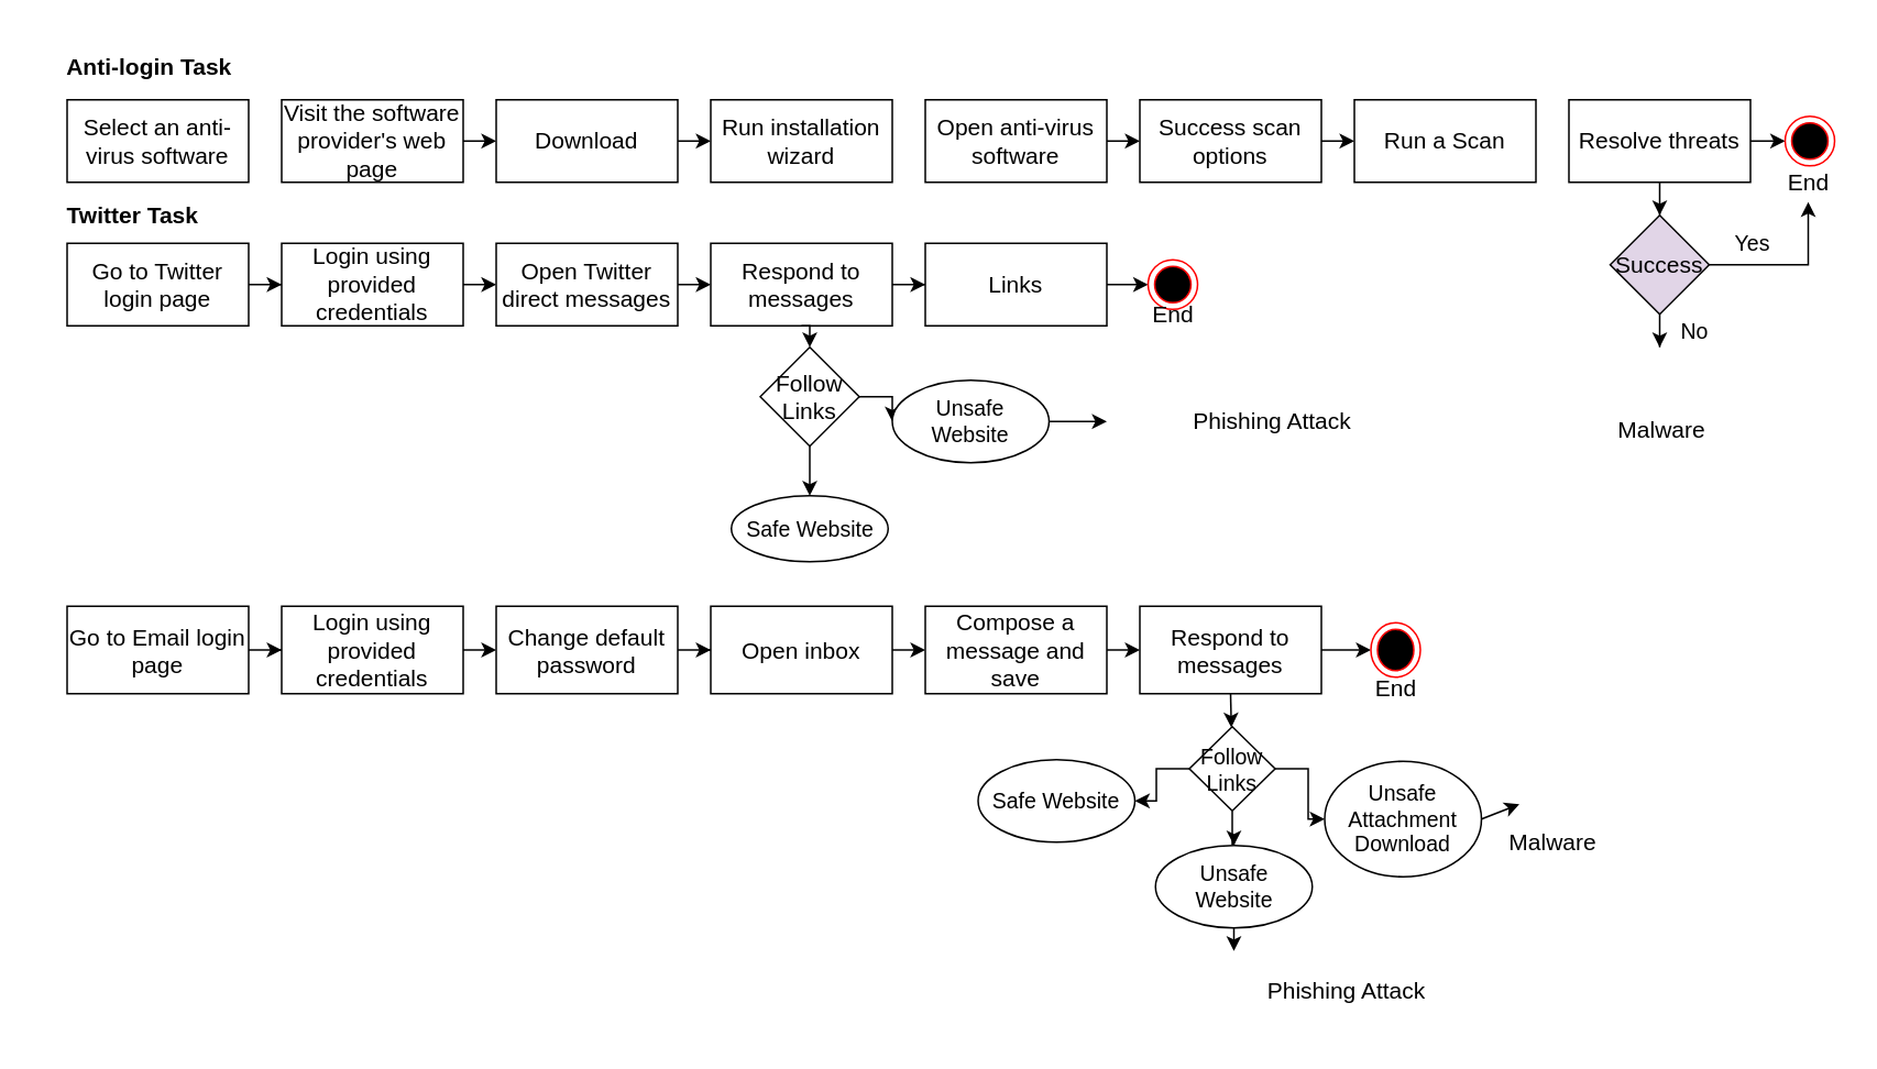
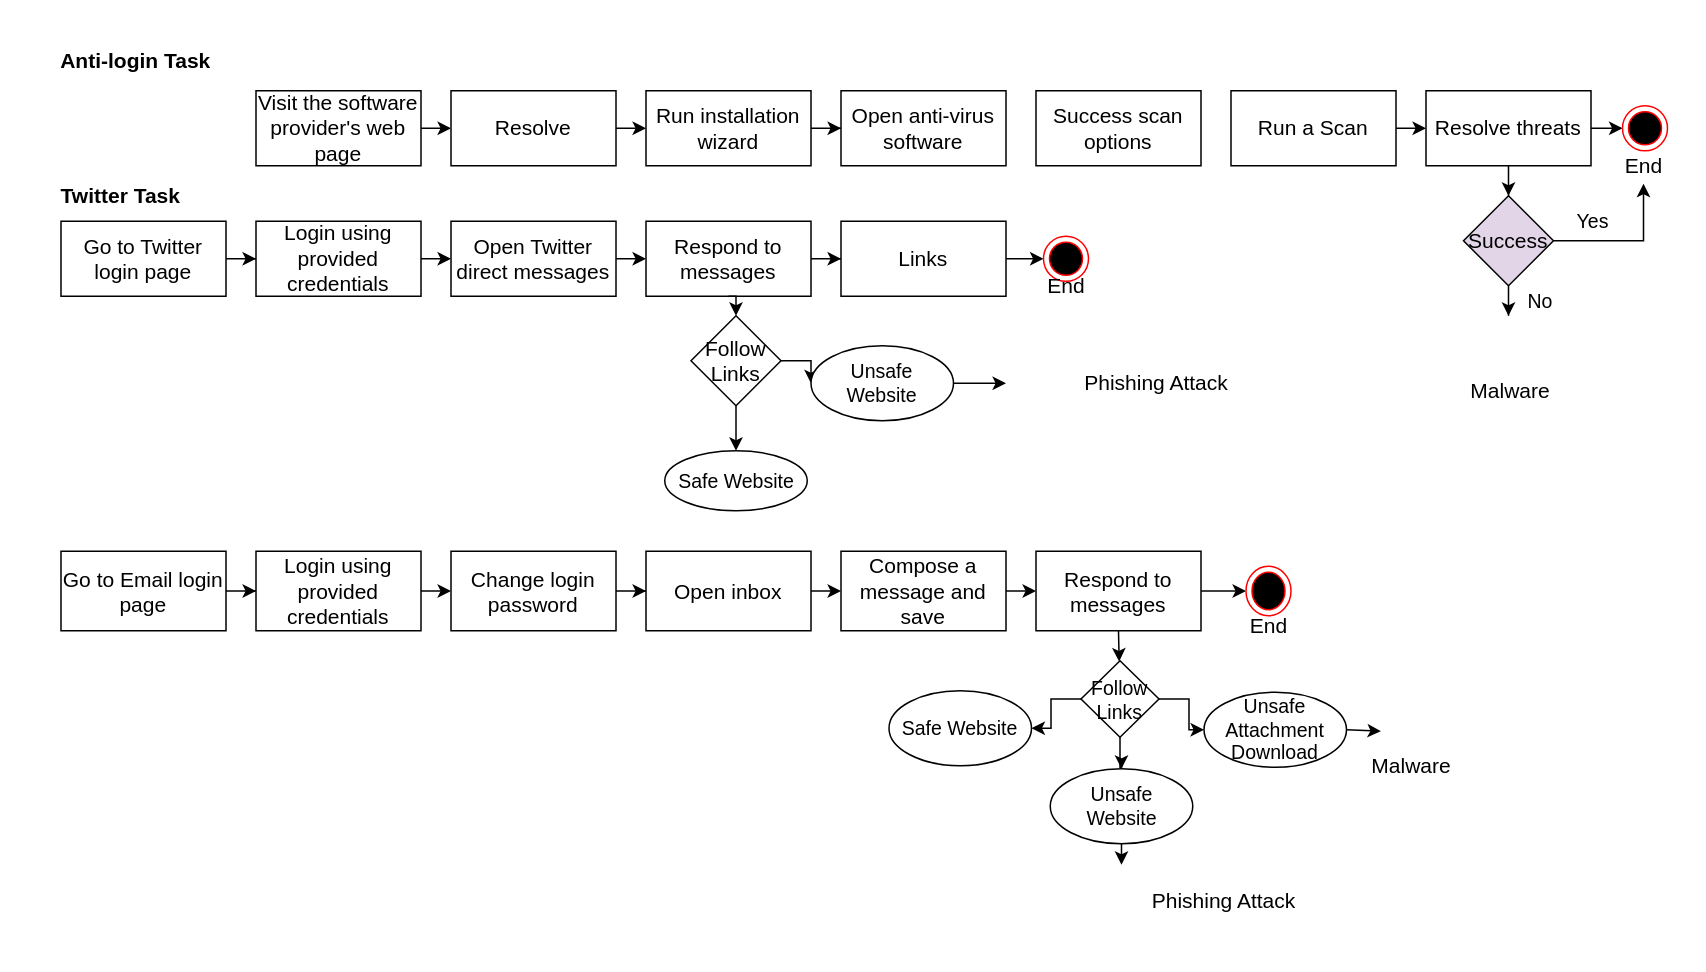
  <mxCell id="0" />
  <mxCell id="1" parent="0" />
- <mxCell id="2" value="Select an anti-virus software" style="text;html=1;align=center;verticalAlign=middle;whiteSpace=wrap;rounded=0;strokeColor=#000000;fontSize=14;" vertex="1" parent="1"><mxGeometry x="40" y="60" width="110" height="50" as="geometry" /></mxCell>
  <mxCell id="3" style="edgeStyle=orthogonalEdgeStyle;rounded=0;orthogonalLoop=1;jettySize=auto;html=1;exitX=1;exitY=0.5;exitDx=0;exitDy=0;entryX=0;entryY=0.5;entryDx=0;entryDy=0;fontSize=14;" edge="1" parent="1" source="4" target="6"><mxGeometry relative="1" as="geometry" /></mxCell>
  <mxCell id="4" value="Visit the software provider's web page" style="text;html=1;align=center;verticalAlign=middle;whiteSpace=wrap;rounded=0;strokeColor=#000000;fontSize=14;" vertex="1" parent="1"><mxGeometry x="170" y="60" width="110" height="50" as="geometry" /></mxCell>
  <mxCell id="5" style="edgeStyle=orthogonalEdgeStyle;rounded=0;orthogonalLoop=1;jettySize=auto;html=1;exitX=1;exitY=0.5;exitDx=0;exitDy=0;entryX=0;entryY=0.5;entryDx=0;entryDy=0;fontSize=14;" edge="1" parent="1" source="6" target="8"><mxGeometry relative="1" as="geometry" /></mxCell>
- <mxCell id="6" value="Download" style="text;html=1;align=center;verticalAlign=middle;whiteSpace=wrap;rounded=0;strokeColor=#000000;fontSize=14;" vertex="1" parent="1"><mxGeometry x="300" y="60" width="110" height="50" as="geometry" /></mxCell>
+ <mxCell id="6" value="Resolve" style="text;html=1;align=center;verticalAlign=middle;whiteSpace=wrap;rounded=0;strokeColor=#000000;fontSize=14;" vertex="1" parent="1"><mxGeometry x="300" y="60" width="110" height="50" as="geometry" /></mxCell>
+ <mxCell id="7" style="edgeStyle=orthogonalEdgeStyle;rounded=0;orthogonalLoop=1;jettySize=auto;html=1;exitX=1;exitY=0.5;exitDx=0;exitDy=0;fontSize=14;" edge="1" parent="1" source="8" target="10"><mxGeometry relative="1" as="geometry" /></mxCell>
  <mxCell id="8" value="Run installation wizard" style="text;html=1;align=center;verticalAlign=middle;whiteSpace=wrap;rounded=0;strokeColor=#000000;fontSize=14;" vertex="1" parent="1"><mxGeometry x="430" y="60" width="110" height="50" as="geometry" /></mxCell>
- <mxCell id="9" style="edgeStyle=orthogonalEdgeStyle;rounded=0;orthogonalLoop=1;jettySize=auto;html=1;exitX=1;exitY=0.5;exitDx=0;exitDy=0;entryX=0;entryY=0.5;entryDx=0;entryDy=0;fontSize=14;" edge="1" parent="1" source="10" target="12"><mxGeometry relative="1" as="geometry" /></mxCell>
  <mxCell id="10" value="Open anti-virus software" style="text;html=1;align=center;verticalAlign=middle;whiteSpace=wrap;rounded=0;strokeColor=#000000;fontSize=14;" vertex="1" parent="1"><mxGeometry x="560" y="60" width="110" height="50" as="geometry" /></mxCell>
- <mxCell id="11" style="edgeStyle=orthogonalEdgeStyle;rounded=0;orthogonalLoop=1;jettySize=auto;html=1;exitX=1;exitY=0.5;exitDx=0;exitDy=0;entryX=0;entryY=0.5;entryDx=0;entryDy=0;fontSize=14;" edge="1" parent="1" source="12" target="14"><mxGeometry relative="1" as="geometry" /></mxCell>
  <mxCell id="12" value="Success scan options" style="text;html=1;align=center;verticalAlign=middle;whiteSpace=wrap;rounded=0;strokeColor=#000000;fontSize=14;" vertex="1" parent="1"><mxGeometry x="690" y="60" width="110" height="50" as="geometry" /></mxCell>
+ <mxCell id="13" style="edgeStyle=orthogonalEdgeStyle;rounded=0;orthogonalLoop=1;jettySize=auto;html=1;exitX=1;exitY=0.5;exitDx=0;exitDy=0;entryX=0;entryY=0.5;entryDx=0;entryDy=0;fontSize=14;" edge="1" parent="1" source="14" target="17"><mxGeometry relative="1" as="geometry" /></mxCell>
  <mxCell id="14" value="Run a Scan" style="text;html=1;align=center;verticalAlign=middle;whiteSpace=wrap;rounded=0;strokeColor=#000000;fontSize=14;" vertex="1" parent="1"><mxGeometry x="820" y="60" width="110" height="50" as="geometry" /></mxCell>
  <mxCell id="15" style="edgeStyle=orthogonalEdgeStyle;rounded=0;orthogonalLoop=1;jettySize=auto;html=1;exitX=1;exitY=0.5;exitDx=0;exitDy=0;fontSize=14;" edge="1" parent="1" source="17" target="48"><mxGeometry relative="1" as="geometry"><mxPoint x="1080" y="85" as="targetPoint" /></mxGeometry></mxCell>
  <mxCell id="16" style="edgeStyle=orthogonalEdgeStyle;rounded=0;orthogonalLoop=1;jettySize=auto;html=1;exitX=0.5;exitY=1;exitDx=0;exitDy=0;fontSize=13;" edge="1" parent="1" source="17" target="75"><mxGeometry relative="1" as="geometry" /></mxCell>
  <mxCell id="17" value="Resolve threats" style="text;html=1;align=center;verticalAlign=middle;whiteSpace=wrap;rounded=0;strokeColor=#000000;fontSize=14;" vertex="1" parent="1"><mxGeometry x="950" y="60" width="110" height="50" as="geometry" /></mxCell>
  <mxCell id="18" style="edgeStyle=orthogonalEdgeStyle;rounded=0;orthogonalLoop=1;jettySize=auto;html=1;exitX=1;exitY=0.5;exitDx=0;exitDy=0;fontSize=14;" edge="1" parent="1" source="19" target="21"><mxGeometry relative="1" as="geometry" /></mxCell>
  <mxCell id="19" value="Go to Twitter login page" style="text;html=1;align=center;verticalAlign=middle;whiteSpace=wrap;rounded=0;strokeColor=#000000;fontSize=14;" vertex="1" parent="1"><mxGeometry x="40" y="147" width="110" height="50" as="geometry" /></mxCell>
  <mxCell id="20" style="edgeStyle=orthogonalEdgeStyle;rounded=0;orthogonalLoop=1;jettySize=auto;html=1;exitX=1;exitY=0.5;exitDx=0;exitDy=0;entryX=0;entryY=0.5;entryDx=0;entryDy=0;fontSize=14;" edge="1" parent="1" source="21" target="23"><mxGeometry relative="1" as="geometry" /></mxCell>
  <mxCell id="21" value="Login using provided credentials" style="text;html=1;align=center;verticalAlign=middle;whiteSpace=wrap;rounded=0;strokeColor=#000000;fontSize=14;" vertex="1" parent="1"><mxGeometry x="170" y="147" width="110" height="50" as="geometry" /></mxCell>
  <mxCell id="22" style="edgeStyle=orthogonalEdgeStyle;rounded=0;orthogonalLoop=1;jettySize=auto;html=1;exitX=1;exitY=0.5;exitDx=0;exitDy=0;entryX=0;entryY=0.5;entryDx=0;entryDy=0;fontSize=14;" edge="1" parent="1" source="23" target="26"><mxGeometry relative="1" as="geometry" /></mxCell>
  <mxCell id="23" value="Open Twitter direct messages" style="text;html=1;align=center;verticalAlign=middle;whiteSpace=wrap;rounded=0;strokeColor=#000000;fontSize=14;" vertex="1" parent="1"><mxGeometry x="300" y="147" width="110" height="50" as="geometry" /></mxCell>
  <mxCell id="24" style="edgeStyle=orthogonalEdgeStyle;rounded=0;orthogonalLoop=1;jettySize=auto;html=1;exitX=1;exitY=0.5;exitDx=0;exitDy=0;fontSize=14;" edge="1" parent="1" source="26" target="28"><mxGeometry relative="1" as="geometry" /></mxCell>
  <mxCell id="25" style="edgeStyle=orthogonalEdgeStyle;rounded=0;orthogonalLoop=1;jettySize=auto;html=1;exitX=0.5;exitY=1;exitDx=0;exitDy=0;entryX=0.5;entryY=0;entryDx=0;entryDy=0;" edge="1" parent="1" source="26" target="52"><mxGeometry relative="1" as="geometry" /></mxCell>
  <mxCell id="26" value="Respond to messages" style="text;html=1;align=center;verticalAlign=middle;whiteSpace=wrap;rounded=0;strokeColor=#000000;fontSize=14;" vertex="1" parent="1"><mxGeometry x="430" y="147" width="110" height="50" as="geometry" /></mxCell>
  <mxCell id="27" style="edgeStyle=orthogonalEdgeStyle;rounded=0;orthogonalLoop=1;jettySize=auto;html=1;exitX=1;exitY=0.5;exitDx=0;exitDy=0;entryX=0;entryY=0.5;entryDx=0;entryDy=0;fontSize=14;" edge="1" parent="1" source="28" target="46"><mxGeometry relative="1" as="geometry" /></mxCell>
  <mxCell id="28" value="Links" style="text;html=1;align=center;verticalAlign=middle;whiteSpace=wrap;rounded=0;strokeColor=#000000;fontSize=14;" vertex="1" parent="1"><mxGeometry x="560" y="147" width="110" height="50" as="geometry" /></mxCell>
  <mxCell id="29" value="&lt;font style=&quot;font-size: 14px;&quot;&gt;&lt;b style=&quot;font-size: 14px;&quot;&gt;Twitter Task&lt;/b&gt;&lt;/font&gt;" style="text;html=1;strokeColor=none;fillColor=none;align=center;verticalAlign=middle;whiteSpace=wrap;rounded=0;fontSize=14;" vertex="1" parent="1"><mxGeometry x="20" y="110" width="120" height="40" as="geometry" /></mxCell>
  <mxCell id="30" value="&lt;b style=&quot;font-size: 14px;&quot;&gt;&lt;font style=&quot;font-size: 14px;&quot;&gt;Anti-login Task&lt;/font&gt;&lt;/b&gt;" style="text;html=1;strokeColor=none;fillColor=none;align=center;verticalAlign=middle;whiteSpace=wrap;rounded=0;fontSize=14;" vertex="1" parent="1"><mxGeometry x="30" y="20" width="120" height="40" as="geometry" /></mxCell>
  <mxCell id="31" style="edgeStyle=orthogonalEdgeStyle;rounded=0;orthogonalLoop=1;jettySize=auto;html=1;exitX=1;exitY=0.5;exitDx=0;exitDy=0;fontSize=14;" edge="1" parent="1" source="32" target="34"><mxGeometry relative="1" as="geometry" /></mxCell>
  <mxCell id="32" value="Go to Email login page" style="text;html=1;align=center;verticalAlign=middle;whiteSpace=wrap;rounded=0;strokeColor=#000000;fontSize=14;" vertex="1" parent="1"><mxGeometry x="40" y="367" width="110" height="53" as="geometry" /></mxCell>
  <mxCell id="33" style="edgeStyle=orthogonalEdgeStyle;rounded=0;orthogonalLoop=1;jettySize=auto;html=1;exitX=1;exitY=0.5;exitDx=0;exitDy=0;entryX=0;entryY=0.5;entryDx=0;entryDy=0;fontSize=14;" edge="1" parent="1" source="34" target="36"><mxGeometry relative="1" as="geometry" /></mxCell>
  <mxCell id="34" value="Login using provided credentials" style="text;html=1;align=center;verticalAlign=middle;whiteSpace=wrap;rounded=0;strokeColor=#000000;fontSize=14;" vertex="1" parent="1"><mxGeometry x="170" y="367" width="110" height="53" as="geometry" /></mxCell>
  <mxCell id="35" style="edgeStyle=orthogonalEdgeStyle;rounded=0;orthogonalLoop=1;jettySize=auto;html=1;exitX=1;exitY=0.5;exitDx=0;exitDy=0;fontSize=14;" edge="1" parent="1" source="36" target="38"><mxGeometry relative="1" as="geometry" /></mxCell>
- <mxCell id="36" value="Change default password" style="text;html=1;align=center;verticalAlign=middle;whiteSpace=wrap;rounded=0;strokeColor=#000000;fontSize=14;" vertex="1" parent="1"><mxGeometry x="300" y="367" width="110" height="53" as="geometry" /></mxCell>
+ <mxCell id="36" value="Change login password" style="text;html=1;align=center;verticalAlign=middle;whiteSpace=wrap;rounded=0;strokeColor=#000000;fontSize=14;" vertex="1" parent="1"><mxGeometry x="300" y="367" width="110" height="53" as="geometry" /></mxCell>
  <mxCell id="37" style="edgeStyle=orthogonalEdgeStyle;rounded=0;orthogonalLoop=1;jettySize=auto;html=1;exitX=1;exitY=0.5;exitDx=0;exitDy=0;entryX=0;entryY=0.5;entryDx=0;entryDy=0;fontSize=14;" edge="1" parent="1" source="38" target="40"><mxGeometry relative="1" as="geometry" /></mxCell>
  <mxCell id="38" value="Open inbox" style="text;html=1;align=center;verticalAlign=middle;whiteSpace=wrap;rounded=0;strokeColor=#000000;fontSize=14;" vertex="1" parent="1"><mxGeometry x="430" y="367" width="110" height="53" as="geometry" /></mxCell>
  <mxCell id="39" style="edgeStyle=orthogonalEdgeStyle;rounded=0;orthogonalLoop=1;jettySize=auto;html=1;exitX=1;exitY=0.5;exitDx=0;exitDy=0;entryX=0;entryY=0.5;entryDx=0;entryDy=0;fontSize=14;" edge="1" parent="1" source="40" target="43"><mxGeometry relative="1" as="geometry" /></mxCell>
  <mxCell id="40" value="Compose a message and save" style="text;html=1;align=center;verticalAlign=middle;whiteSpace=wrap;rounded=0;strokeColor=#000000;fontSize=14;" vertex="1" parent="1"><mxGeometry x="560" y="367" width="110" height="53" as="geometry" /></mxCell>
  <mxCell id="41" style="edgeStyle=orthogonalEdgeStyle;rounded=0;orthogonalLoop=1;jettySize=auto;html=1;exitX=1;exitY=0.5;exitDx=0;exitDy=0;entryX=0;entryY=0.5;entryDx=0;entryDy=0;fontSize=14;" edge="1" parent="1" source="43" target="44"><mxGeometry relative="1" as="geometry"><mxPoint x="820" y="392" as="targetPoint" /></mxGeometry></mxCell>
  <mxCell id="42" style="rounded=0;orthogonalLoop=1;jettySize=auto;html=1;exitX=0.5;exitY=1;exitDx=0;exitDy=0;" edge="1" parent="1" source="43" target="59"><mxGeometry relative="1" as="geometry" /></mxCell>
  <mxCell id="43" value="Respond to messages" style="text;html=1;align=center;verticalAlign=middle;whiteSpace=wrap;rounded=0;strokeColor=#000000;fontSize=14;" vertex="1" parent="1"><mxGeometry x="690" y="367" width="110" height="53" as="geometry" /></mxCell>
  <mxCell id="44" value="" style="ellipse;html=1;shape=endState;fillColor=#000000;strokeColor=#ff0000;fontSize=14;" vertex="1" parent="1"><mxGeometry x="830" y="377" width="30" height="33" as="geometry" /></mxCell>
  <mxCell id="45" value="&lt;div style=&quot;font-size: 14px;&quot;&gt;End&lt;/div&gt;" style="text;html=1;align=center;verticalAlign=middle;resizable=0;points=[];autosize=1;fontSize=14;" vertex="1" parent="1"><mxGeometry x="825" y="407" width="40" height="20" as="geometry" /></mxCell>
  <mxCell id="46" value="" style="ellipse;html=1;shape=endState;fillColor=#000000;strokeColor=#ff0000;fontSize=14;" vertex="1" parent="1"><mxGeometry x="695" y="157" width="30" height="30" as="geometry" /></mxCell>
  <mxCell id="47" value="&lt;div style=&quot;font-size: 14px;&quot;&gt;End&lt;/div&gt;" style="text;html=1;align=center;verticalAlign=middle;resizable=0;points=[];autosize=1;fontSize=14;" vertex="1" parent="1"><mxGeometry x="690" y="180" width="40" height="20" as="geometry" /></mxCell>
  <mxCell id="48" value="" style="ellipse;html=1;shape=endState;fillColor=#000000;strokeColor=#ff0000;fontSize=14;" vertex="1" parent="1"><mxGeometry x="1081" y="70" width="30" height="30" as="geometry" /></mxCell>
  <mxCell id="49" value="&lt;div style=&quot;font-size: 14px;&quot;&gt;End&lt;/div&gt;" style="text;html=1;align=center;verticalAlign=middle;resizable=0;points=[];autosize=1;fontSize=14;" vertex="1" parent="1"><mxGeometry x="1075" y="100" width="40" height="20" as="geometry" /></mxCell>
  <mxCell id="50" style="edgeStyle=orthogonalEdgeStyle;rounded=0;orthogonalLoop=1;jettySize=auto;html=1;exitX=0.5;exitY=1;exitDx=0;exitDy=0;" edge="1" parent="1" source="52" target="53"><mxGeometry relative="1" as="geometry" /></mxCell>
  <mxCell id="51" style="edgeStyle=orthogonalEdgeStyle;rounded=0;orthogonalLoop=1;jettySize=auto;html=1;exitX=1;exitY=0.5;exitDx=0;exitDy=0;fontSize=14;" edge="1" parent="1" source="52" target="55"><mxGeometry relative="1" as="geometry" /></mxCell>
  <mxCell id="52" value="Follow Links" style="rhombus;whiteSpace=wrap;html=1;fontSize=14;" vertex="1" parent="1"><mxGeometry x="460" y="210" width="60" height="60" as="geometry" /></mxCell>
  <mxCell id="53" value="Safe Website" style="ellipse;whiteSpace=wrap;html=1;fontSize=13;" vertex="1" parent="1"><mxGeometry x="442.5" y="300" width="95" height="40" as="geometry" /></mxCell>
  <mxCell id="54" style="edgeStyle=none;rounded=0;orthogonalLoop=1;jettySize=auto;html=1;exitX=1;exitY=0.5;exitDx=0;exitDy=0;" edge="1" parent="1" source="55" target="64"><mxGeometry relative="1" as="geometry" /></mxCell>
  <mxCell id="55" value="&lt;div&gt;Unsafe &lt;br&gt;&lt;/div&gt;&lt;div&gt;Website&lt;/div&gt;" style="ellipse;whiteSpace=wrap;html=1;fontSize=13;" vertex="1" parent="1"><mxGeometry x="540" y="230" width="95" height="50" as="geometry" /></mxCell>
  <mxCell id="56" style="edgeStyle=orthogonalEdgeStyle;rounded=0;orthogonalLoop=1;jettySize=auto;html=1;exitX=0.5;exitY=1;exitDx=0;exitDy=0;" edge="1" parent="1" source="59" target="61"><mxGeometry relative="1" as="geometry" /></mxCell>
  <mxCell id="57" style="edgeStyle=orthogonalEdgeStyle;rounded=0;orthogonalLoop=1;jettySize=auto;html=1;exitX=1;exitY=0.5;exitDx=0;exitDy=0;" edge="1" parent="1" source="59" target="63"><mxGeometry relative="1" as="geometry" /></mxCell>
  <mxCell id="58" style="edgeStyle=orthogonalEdgeStyle;rounded=0;orthogonalLoop=1;jettySize=auto;html=1;exitX=0;exitY=0.5;exitDx=0;exitDy=0;" edge="1" parent="1" source="59" target="67"><mxGeometry relative="1" as="geometry" /></mxCell>
  <mxCell id="59" value="Follow Links" style="rhombus;whiteSpace=wrap;html=1;fontSize=13;" vertex="1" parent="1"><mxGeometry x="720" y="440" width="52" height="51" as="geometry" /></mxCell>
  <mxCell id="60" style="edgeStyle=none;rounded=0;orthogonalLoop=1;jettySize=auto;html=1;exitX=0.5;exitY=1;exitDx=0;exitDy=0;" edge="1" parent="1" source="61" target="70"><mxGeometry relative="1" as="geometry" /></mxCell>
  <mxCell id="61" value="&lt;div&gt;Unsafe &lt;br&gt;&lt;/div&gt;&lt;div&gt;Website&lt;/div&gt;" style="ellipse;whiteSpace=wrap;html=1;fontSize=13;" vertex="1" parent="1"><mxGeometry x="699.5" y="512" width="95" height="50" as="geometry" /></mxCell>
  <mxCell id="62" style="rounded=0;orthogonalLoop=1;jettySize=auto;html=1;exitX=1;exitY=0.5;exitDx=0;exitDy=0;entryX=0;entryY=0.5;entryDx=0;entryDy=0;" edge="1" parent="1" source="63" target="68"><mxGeometry relative="1" as="geometry" /></mxCell>
- <mxCell id="63" value="Unsafe Attachment Download" style="ellipse;whiteSpace=wrap;html=1;fontSize=13;" vertex="1" parent="1"><mxGeometry x="802" y="461" width="95" height="70" as="geometry" /></mxCell>
+ <mxCell id="63" value="Unsafe Attachment Download" style="ellipse;whiteSpace=wrap;html=1;fontSize=13;" vertex="1" parent="1"><mxGeometry x="802" y="461" width="95" height="50" as="geometry" /></mxCell>
  <mxCell id="64" value="" style="shape=image;html=1;verticalAlign=top;verticalLabelPosition=bottom;labelBackgroundColor=#ffffff;imageAspect=0;aspect=fixed;image=https://cdn2.iconfinder.com/data/icons/simple-microphone-icon/512/Cancel_Icon-128.png" vertex="1" parent="1"><mxGeometry x="670" y="230" width="50" height="50" as="geometry" /></mxCell>
  <mxCell id="65" value="Phishing Attack" style="text;html=1;align=center;verticalAlign=middle;resizable=0;points=[];autosize=1;fontSize=14;" vertex="1" parent="1"><mxGeometry x="715" y="245" width="110" height="20" as="geometry" /></mxCell>
  <mxCell id="66" style="edgeStyle=none;rounded=0;orthogonalLoop=1;jettySize=auto;html=1;exitX=0;exitY=0.5;exitDx=0;exitDy=0;" edge="1" parent="1" source="64" target="64"><mxGeometry relative="1" as="geometry" /></mxCell>
  <mxCell id="67" value="Safe Website" style="ellipse;whiteSpace=wrap;html=1;fontSize=13;" vertex="1" parent="1"><mxGeometry x="592" y="460" width="95" height="50" as="geometry" /></mxCell>
  <mxCell id="68" value="" style="shape=image;html=1;verticalAlign=top;verticalLabelPosition=bottom;labelBackgroundColor=#ffffff;imageAspect=0;aspect=fixed;image=https://cdn2.iconfinder.com/data/icons/simple-microphone-icon/512/Cancel_Icon-128.png" vertex="1" parent="1"><mxGeometry x="920" y="462" width="50" height="50" as="geometry" /></mxCell>
  <mxCell id="69" value="Malware" style="text;html=1;align=center;verticalAlign=middle;resizable=0;points=[];autosize=1;fontSize=14;" vertex="1" parent="1"><mxGeometry x="905" y="500" width="70" height="20" as="geometry" /></mxCell>
  <mxCell id="70" value="" style="shape=image;html=1;verticalAlign=top;verticalLabelPosition=bottom;labelBackgroundColor=#ffffff;imageAspect=0;aspect=fixed;image=https://cdn2.iconfinder.com/data/icons/simple-microphone-icon/512/Cancel_Icon-128.png" vertex="1" parent="1"><mxGeometry x="722" y="576" width="50" height="50" as="geometry" /></mxCell>
  <mxCell id="71" value="Phishing Attack" style="text;html=1;align=center;verticalAlign=middle;resizable=0;points=[];autosize=1;fontSize=14;" vertex="1" parent="1"><mxGeometry x="760" y="590" width="110" height="20" as="geometry" /></mxCell>
  <mxCell id="72" value="" style="shape=image;html=1;verticalAlign=top;verticalLabelPosition=bottom;labelBackgroundColor=#ffffff;imageAspect=0;aspect=fixed;image=https://cdn2.iconfinder.com/data/icons/simple-microphone-icon/512/Cancel_Icon-128.png" vertex="1" parent="1"><mxGeometry x="980" y="210" width="50" height="50" as="geometry" /></mxCell>
  <mxCell id="73" style="edgeStyle=orthogonalEdgeStyle;rounded=0;orthogonalLoop=1;jettySize=auto;html=1;fontSize=13;" edge="1" parent="1" source="75" target="72"><mxGeometry relative="1" as="geometry" /></mxCell>
  <mxCell id="74" style="edgeStyle=orthogonalEdgeStyle;rounded=0;orthogonalLoop=1;jettySize=auto;html=1;entryX=0.5;entryY=1.1;entryDx=0;entryDy=0;entryPerimeter=0;fontSize=13;" edge="1" parent="1" source="75" target="49"><mxGeometry relative="1" as="geometry" /></mxCell>
  <mxCell id="75" value="Success" style="rhombus;whiteSpace=wrap;html=1;fontSize=14;fillColor=#e1d5e7;" vertex="1" parent="1"><mxGeometry x="975" y="130" width="60" height="60" as="geometry" /></mxCell>
  <mxCell id="76" value="Yes" style="text;html=1;align=center;verticalAlign=middle;resizable=0;points=[];autosize=1;fontSize=13;" vertex="1" parent="1"><mxGeometry x="1041" y="137" width="40" height="20" as="geometry" /></mxCell>
  <mxCell id="77" value="No" style="text;html=1;align=center;verticalAlign=middle;resizable=0;points=[];autosize=1;fontSize=13;" vertex="1" parent="1"><mxGeometry x="1011" y="190" width="30" height="20" as="geometry" /></mxCell>
  <mxCell id="78" value="Malware" style="text;html=1;align=center;verticalAlign=middle;resizable=0;points=[];autosize=1;fontSize=14;" vertex="1" parent="1"><mxGeometry x="971" y="250" width="70" height="20" as="geometry" /></mxCell>
